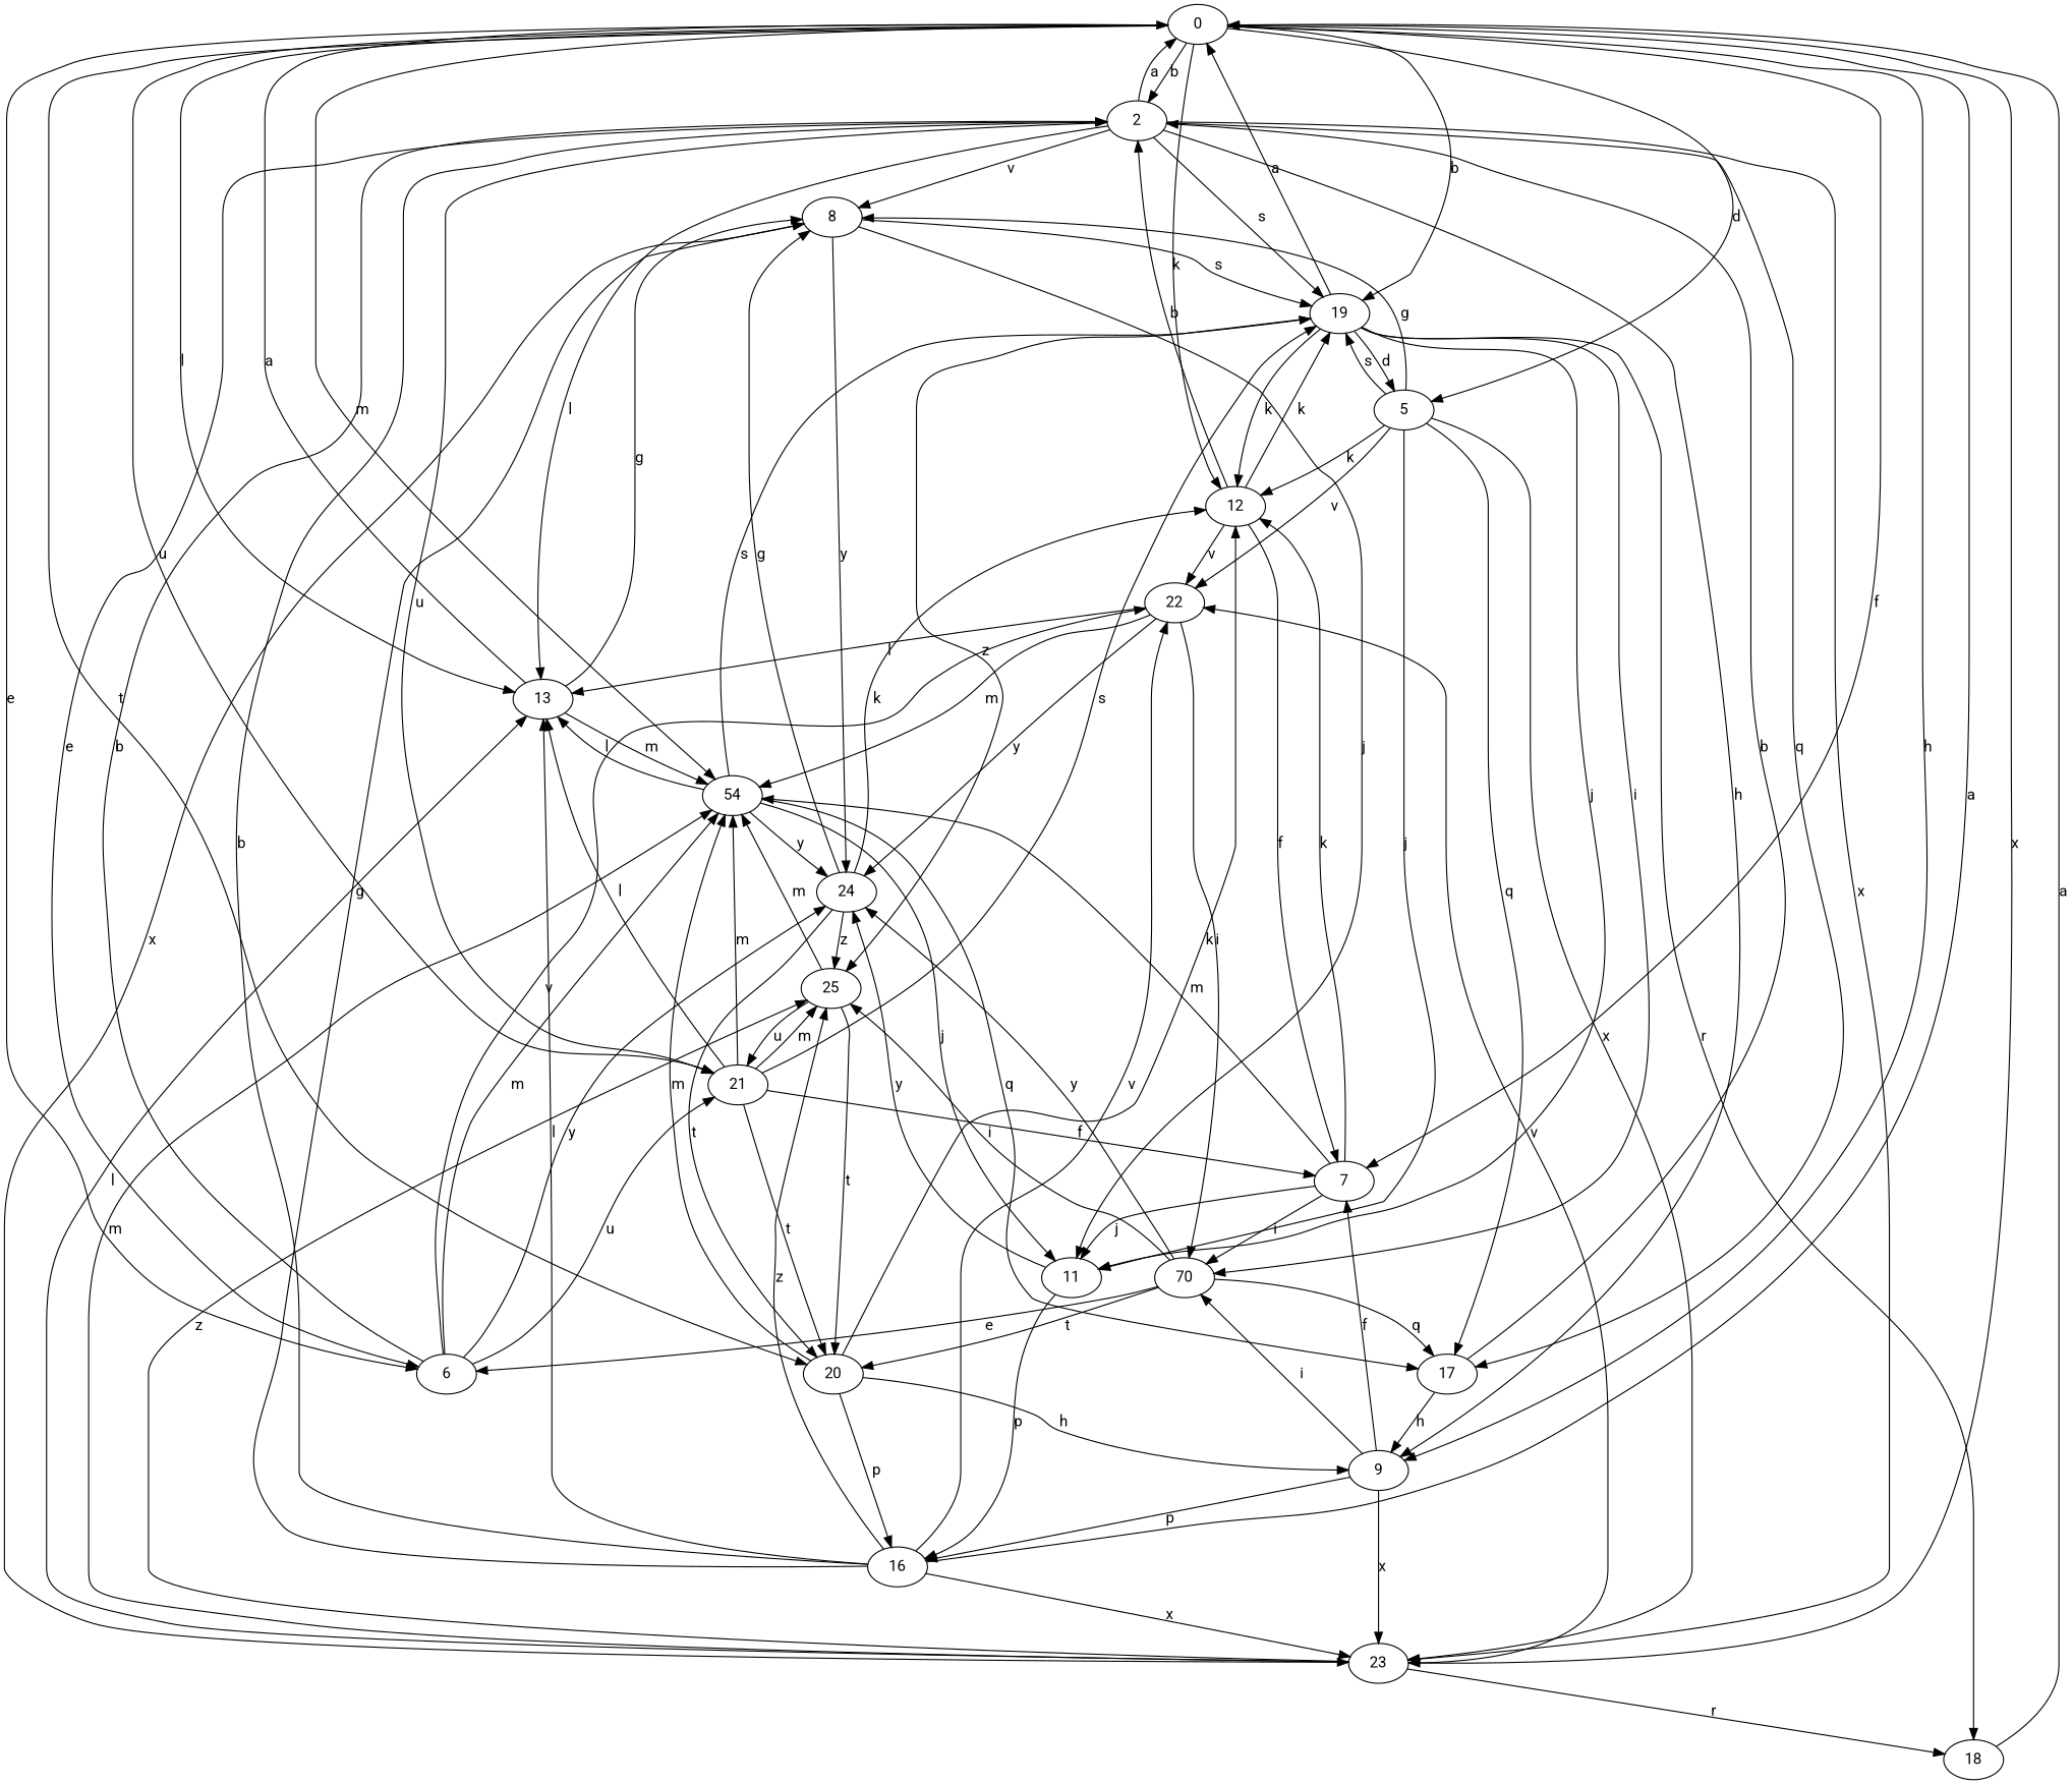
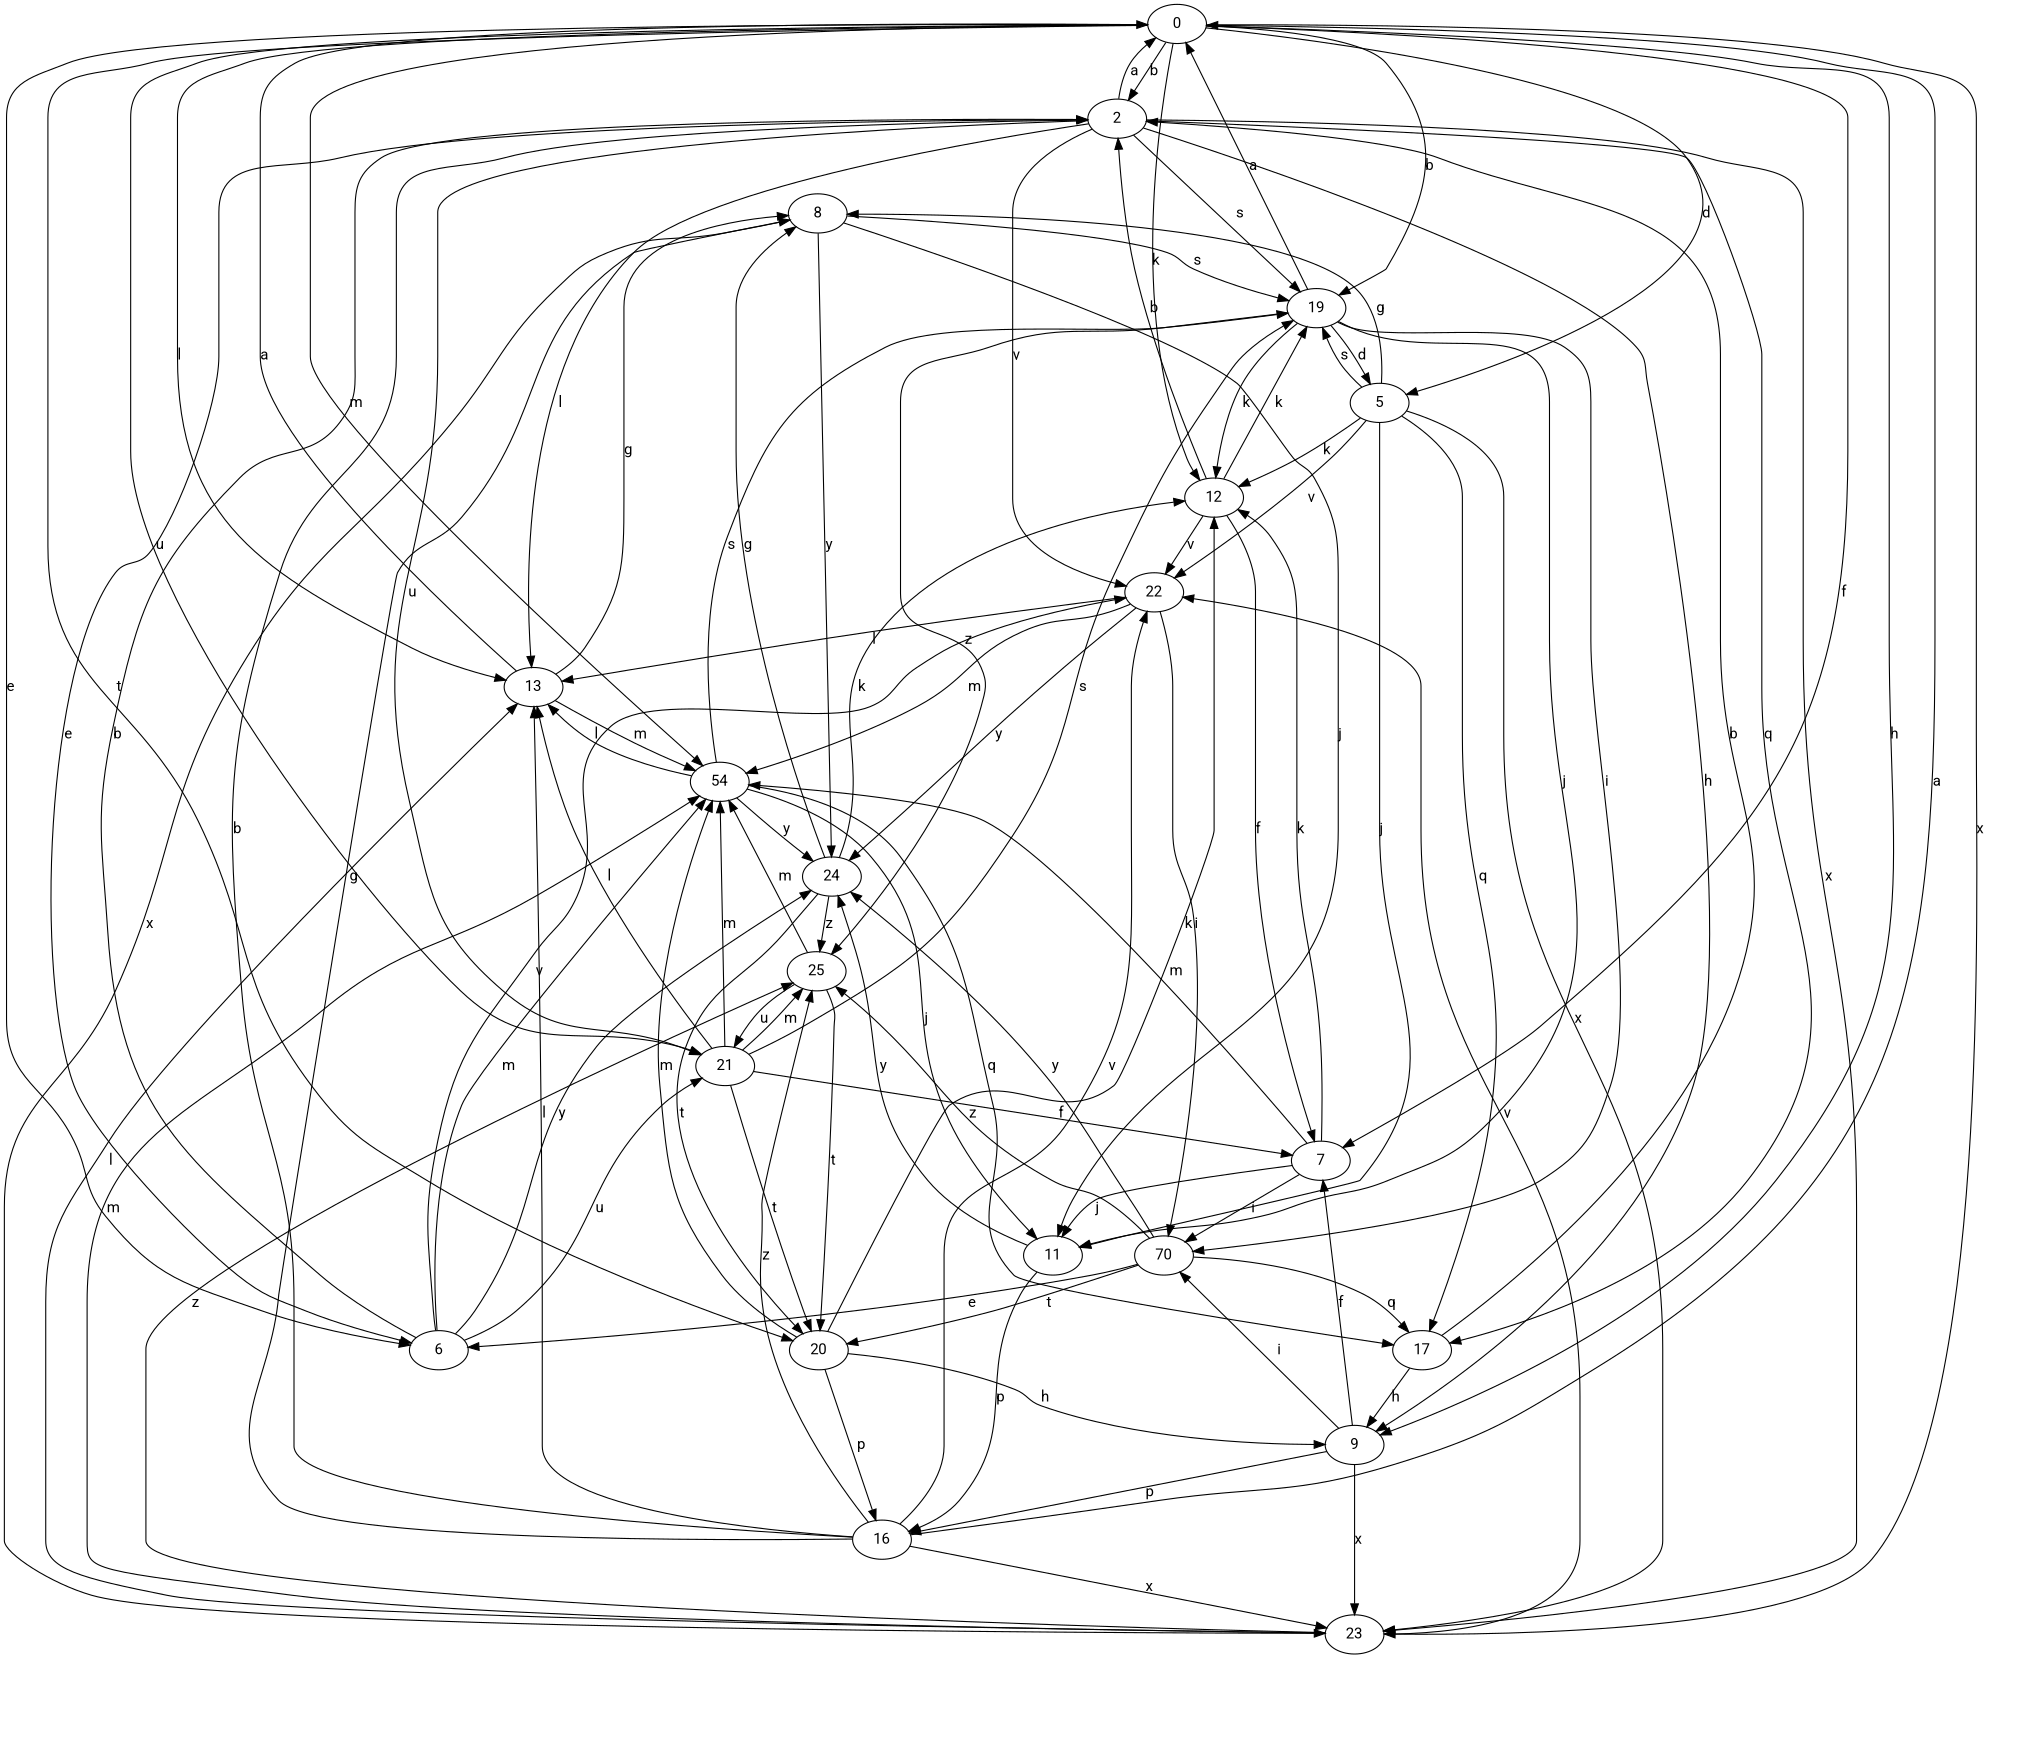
  strict digraph {
    fontname=Roboto
    node [fontname=Roboto]
    edge [fontname=Roboto]
    0
    2
    5
    6
    7
    9
    12
    13
    n9 [label=54]
    19
    20
    21
    23
    17
    22
    8
    11
    24
    n19 [label=70]
    16
    25
-   18
    0 -> 2 [label=b]
    0 -> 5 [label=d]
    0 -> 6 [label=e]
    0 -> 7 [label=f]
    0 -> 9 [label=h]
    0 -> 12 [label=k]
    0 -> 13 [label=l]
    0 -> n9 [label=m]
    0 -> 19 [label=b]
    0 -> 20 [label=t]
    0 -> 21 [label=u]
    0 -> 23 [label=x]
    2 -> 0 [label=a]
    2 -> 6 [label=e]
    2 -> 9 [label=h]
    2 -> 13 [label=l]
    2 -> 19 [label=s]
    2 -> 21 [label=u]
    2 -> 23 [label=x]
    2 -> 17 [label=q]
-   2 -> 8 [label=v]
+   2 -> 22 [label=v]
    5 -> 12 [label=k]
    5 -> 19 [label=s]
    5 -> 23 [label=x]
    5 -> 17 [label=q]
    5 -> 22 [label=v]
    5 -> 8 [label=g]
    5 -> 11 [label=j]
    6 -> 2 [label=b]
    6 -> n9 [label=m]
    6 -> 21 [label=u]
    6 -> 22 [label=v]
    6 -> 24 [label=y]
    7 -> 12 [label=k]
    7 -> n9 [label=m]
    7 -> 11 [label=j]
    7 -> n19 [label=i]
    9 -> 7 [label=f]
    9 -> 23 [label=x]
    9 -> n19 [label=i]
    9 -> 16 [label=p]
    12 -> 2 [label=b]
    12 -> 7 [label=f]
    12 -> 19 [label=k]
    12 -> 22 [label=v]
    13 -> 0 [label=a]
    13 -> n9 [label=m]
    13 -> 8 [label=g]
    n9 -> 13 [label=l]
    n9 -> 19 [label=s]
    n9 -> 17 [label=q]
    n9 -> 11 [label=j]
    n9 -> 24 [label=y]
    19 -> 0 [label=a]
    19 -> 5 [label=d]
    19 -> 12 [label=k]
    19 -> 11 [label=j]
    19 -> n19 [label=i]
    19 -> 25 [label=z]
-   19 -> 18 [label=r]
    20 -> 9 [label=h]
    20 -> 12 [label=k]
    20 -> n9 [label=m]
    20 -> 16 [label=p]
    21 -> 7 [label=f]
    21 -> 13 [label=l]
    21 -> n9 [label=m]
    21 -> 19 [label=s]
    21 -> 20 [label=t]
    21 -> 25 [label=m]
    23 -> 13 [label=l]
    23 -> n9 [label=m]
    23 -> 22 [label=v]
    23 -> 25 [label=z]
-   23 -> 18 [label=r]
    17 -> 2 [label=b]
    17 -> 9 [label=h]
    22 -> 13 [label=l]
    22 -> n9 [label=m]
    22 -> 24 [label=y]
    22 -> n19 [label=i]
    8 -> 19 [label=s]
    8 -> 23 [label=x]
    8 -> 11 [label=j]
    8 -> 24 [label=y]
    11 -> 24 [label=y]
    11 -> 16 [label=p]
    24 -> 12 [label=k]
    24 -> 20 [label=t]
    24 -> 8 [label=g]
    24 -> 25 [label=z]
    n19 -> 6 [label=e]
    n19 -> 20 [label=t]
    n19 -> 17 [label=q]
    n19 -> 24 [label=y]
-   n19 -> 25 [label=i]
+   n19 -> 25 [label=z]
    16 -> 0 [label=a]
    16 -> 2 [label=b]
    16 -> 13 [label=l]
    16 -> 23 [label=x]
    16 -> 22 [label=v]
    16 -> 8 [label=g]
    16 -> 25 [label=z]
    25 -> n9 [label=m]
    25 -> 20 [label=t]
    25 -> 21 [label=u]
-   18 -> 0 [label=a]
  }
